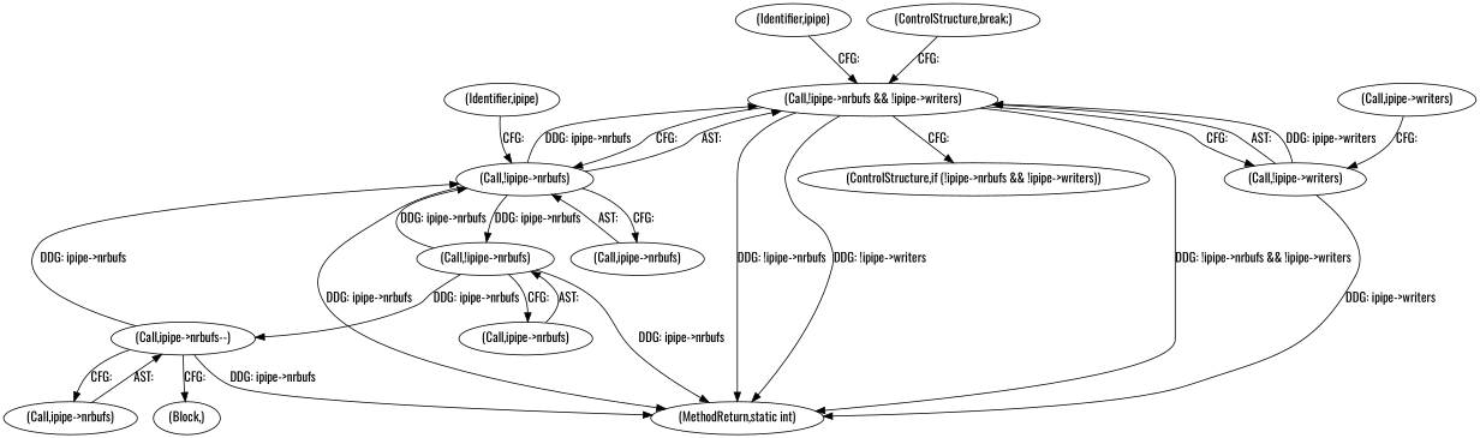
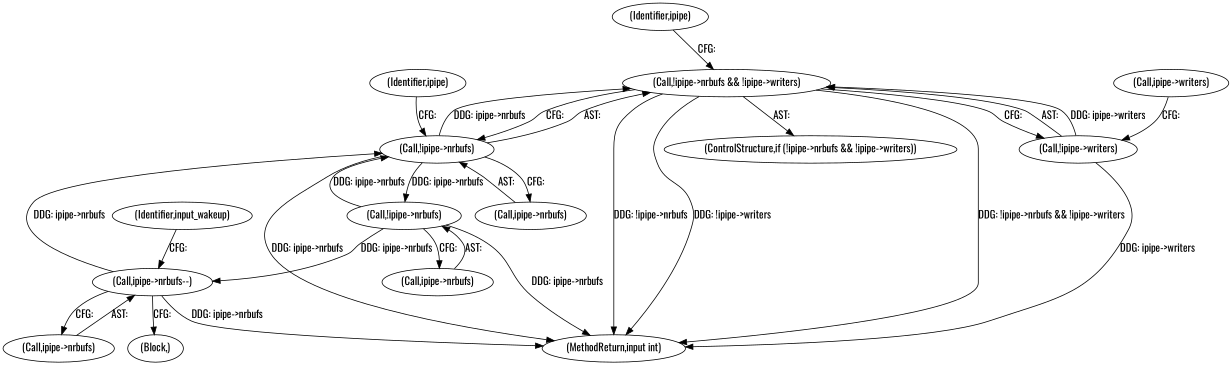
  digraph {
    fontname=Oswald
    node [fontname=Oswald]
    edge [fontname=Oswald]
    n1 [label="(Call,!ipipe->nrbufs && !ipipe->writers)"]
    n2 [label="(Call,!ipipe->nrbufs)"]
    n3 [label="(Call,!ipipe->writers)"]
    n4 [label="(ControlStructure,if (!ipipe->nrbufs && !ipipe->writers))"]
-   n5 [label="(MethodReturn,static int)"]
+   n5 [label="(MethodReturn,input int)"]
    n6 [label="(Call,!ipipe->nrbufs)"]
    n7 [label="(Call,ipipe->nrbufs)"]
    n8 [label="(Call,ipipe->nrbufs--)"]
    n9 [label="(Call,ipipe->nrbufs)"]
    n10 [label="(Block,)"]
    n11 [label="(Call,ipipe->nrbufs)"]
    n12 [label="(Call,ipipe->writers)"]
    n13 [label="(Identifier,ipipe)"]
+   n14 [label="(Identifier,input_wakeup)"]
    n15 [label="(Identifier,ipipe)"]
-   n16 [label="(ControlStructure,break;)"]
    n1 -> n2 [label="CFG: "]
    n1 -> n3 [label="CFG: "]
-   n1 -> n4 [label="CFG: "]
+   n1 -> n4 [label="AST: "]
    n1 -> n5 [label="DDG: !ipipe->nrbufs && !ipipe->writers"]
    n1 -> n5 [label="DDG: !ipipe->nrbufs"]
    n1 -> n5 [label="DDG: !ipipe->writers"]
    n2 -> n1 [label="AST: "]
    n2 -> n1 [label="DDG: ipipe->nrbufs"]
    n2 -> n5 [label="DDG: ipipe->nrbufs"]
    n2 -> n6 [label="DDG: ipipe->nrbufs"]
    n2 -> n7 [label="CFG: "]
    n3 -> n1 [label="AST: "]
    n3 -> n1 [label="DDG: ipipe->writers"]
    n3 -> n5 [label="DDG: ipipe->writers"]
    n6 -> n2 [label="DDG: ipipe->nrbufs"]
    n6 -> n5 [label="DDG: ipipe->nrbufs"]
    n6 -> n8 [label="DDG: ipipe->nrbufs"]
    n6 -> n9 [label="CFG: "]
    n7 -> n2 [label="AST: "]
    n8 -> n2 [label="DDG: ipipe->nrbufs"]
    n8 -> n5 [label="DDG: ipipe->nrbufs"]
    n8 -> n10 [label="CFG: "]
    n8 -> n11 [label="CFG: "]
    n9 -> n6 [label="AST: "]
    n11 -> n8 [label="AST: "]
    n12 -> n3 [label="CFG: "]
    n13 -> n1 [label="CFG: "]
+   n14 -> n8 [label="CFG: "]
    n15 -> n2 [label="CFG: "]
-   n16 -> n1 [label="CFG: "]
  }
